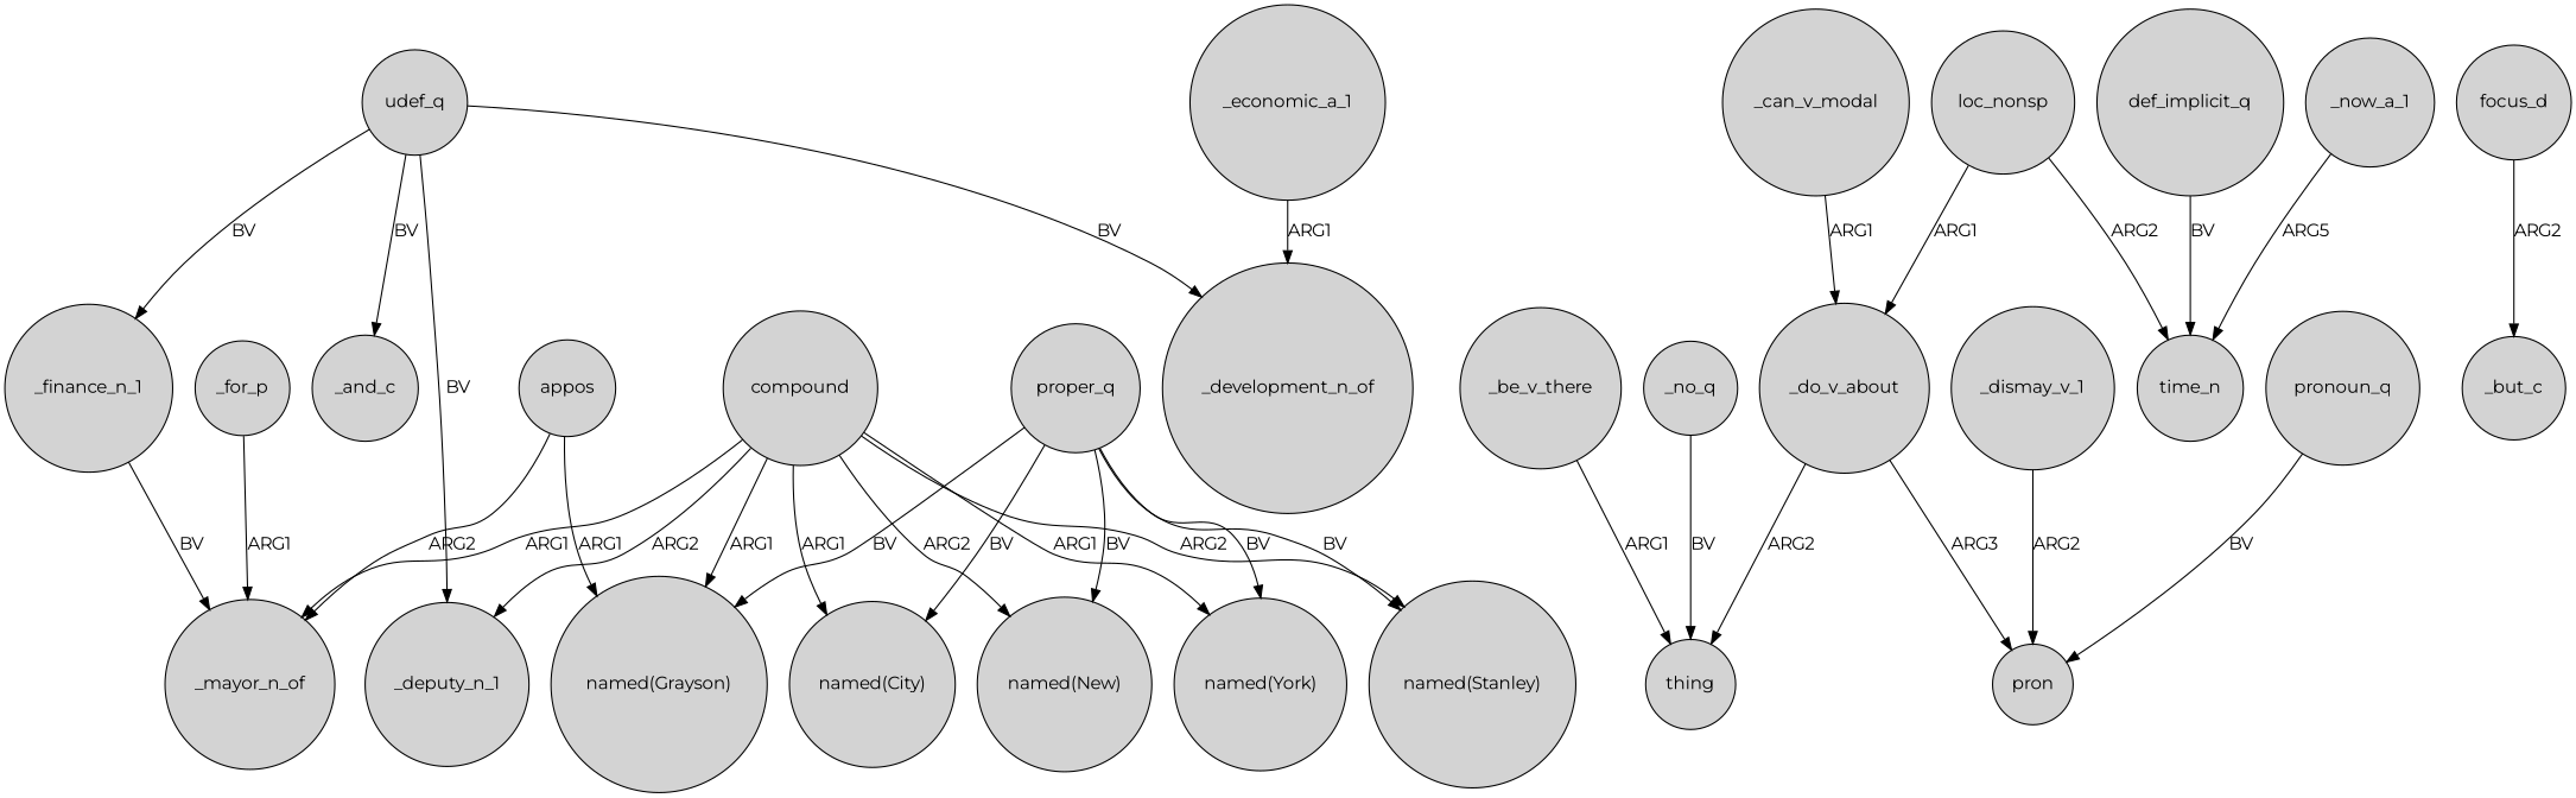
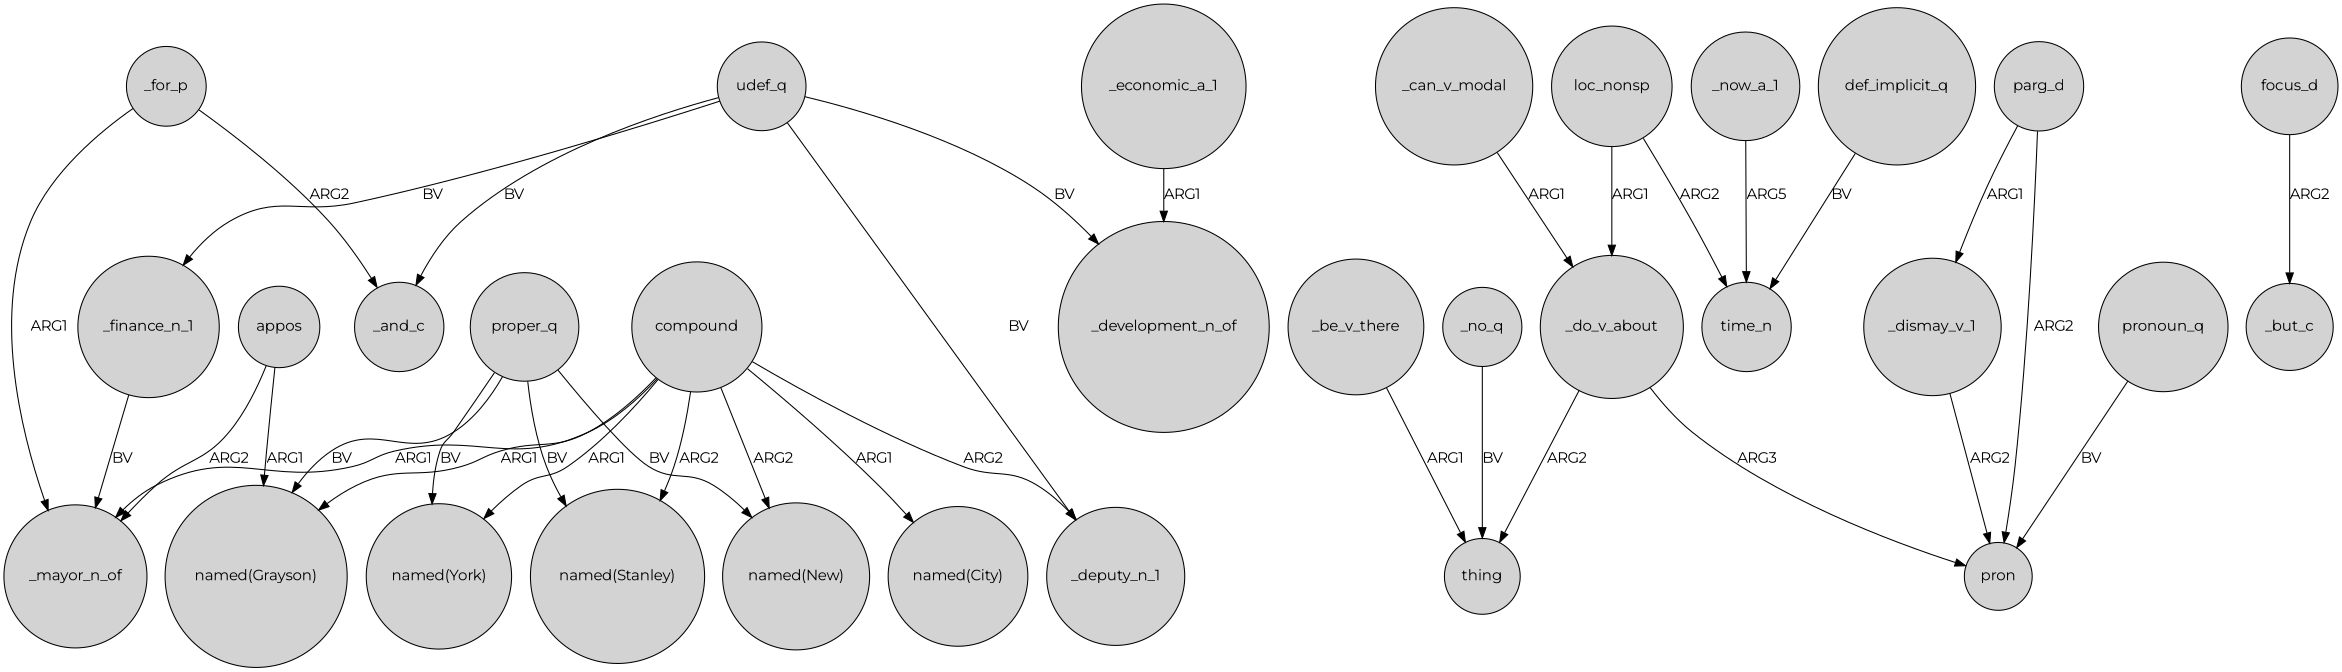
  digraph {
    fontname=Montserrat
    node [fontname=Montserrat shape=circle style=filled]
    edge [fontname=Montserrat]
    appos
    "named(Grayson)"
    _mayor_n_of
    proper_q
    "named(New)"
    "named(York)"
    "named(City)"
    "named(Stanley)"
    _dismay_v_1
    pron
    compound
    _deputy_n_1
    udef_q
    _finance_n_1
    _and_c
    _development_n_of
    _be_v_there
    thing
    _for_p
    _can_v_modal
    _do_v_about
    focus_d
    _but_c
+   parg_d
    loc_nonsp
    time_n
    _economic_a_1
    pronoun_q
    _no_q
    _now_a_1
    def_implicit_q
    appos -> "named(Grayson)" [label=ARG1]
    appos -> _mayor_n_of [label=ARG2]
    proper_q -> "named(Grayson)" [label=BV]
    proper_q -> "named(New)" [label=BV]
    proper_q -> "named(York)" [label=BV]
-   proper_q -> "named(City)" [label=BV]
    proper_q -> "named(Stanley)" [label=BV]
    _dismay_v_1 -> pron [label=ARG2]
    compound -> "named(Grayson)" [label=ARG1]
    compound -> _mayor_n_of [label=ARG1]
    compound -> "named(New)" [label=ARG2]
    compound -> "named(York)" [label=ARG1]
    compound -> "named(City)" [label=ARG1]
    compound -> "named(Stanley)" [label=ARG2]
    compound -> _deputy_n_1 [label=ARG2]
    udef_q -> _deputy_n_1 [label=BV]
    udef_q -> _finance_n_1 [label=BV]
    udef_q -> _and_c [label=BV]
    udef_q -> _development_n_of [label=BV]
    _finance_n_1 -> _mayor_n_of [label=BV]
    _be_v_there -> thing [label=ARG1]
    _for_p -> _mayor_n_of [label=ARG1]
+   _for_p -> _and_c [label=ARG2]
    _can_v_modal -> _do_v_about [label=ARG1]
    _do_v_about -> pron [label=ARG3]
    _do_v_about -> thing [label=ARG2]
    focus_d -> _but_c [label=ARG2]
+   parg_d -> _dismay_v_1 [label=ARG1]
+   parg_d -> pron [label=ARG2]
    loc_nonsp -> _do_v_about [label=ARG1]
    loc_nonsp -> time_n [label=ARG2]
    _economic_a_1 -> _development_n_of [label=ARG1]
    pronoun_q -> pron [label=BV]
    _no_q -> thing [label=BV]
    _now_a_1 -> time_n [label=ARG5]
    def_implicit_q -> time_n [label=BV]
  }
